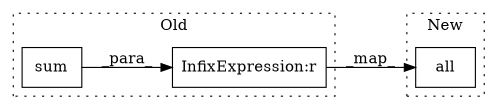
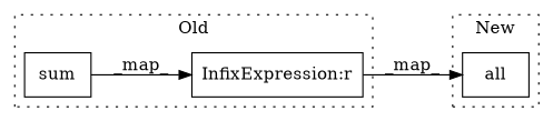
  digraph {
    rankdir=LR
    node [a=32 l="15,-3" shape=box]
    n1 [label=sum s="481,656"]
    n2 [a=27 l=4 label="InfixExpression:r" s=653]
    n3 [label=all s="481,663"]
    subgraph cluster_1 {
      label=Old
      style=dotted
      n1
      n2
    }
    subgraph cluster_2 {
      label=New
      style=dotted
      n3
    }
-   n1 -> n2 [label=_para_]
+   n1 -> n2 [label=_map_]
    n2 -> n3 [label=_map_]
  }
